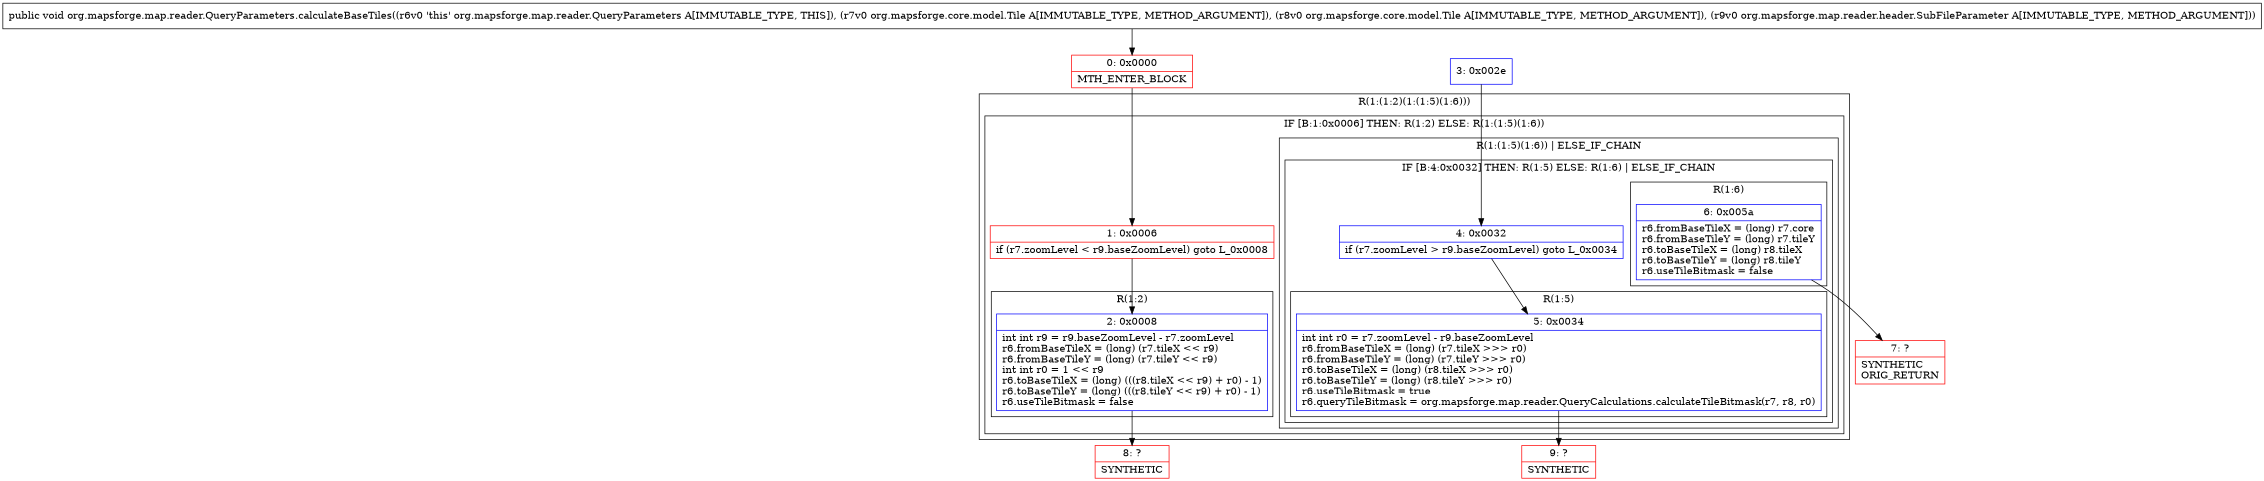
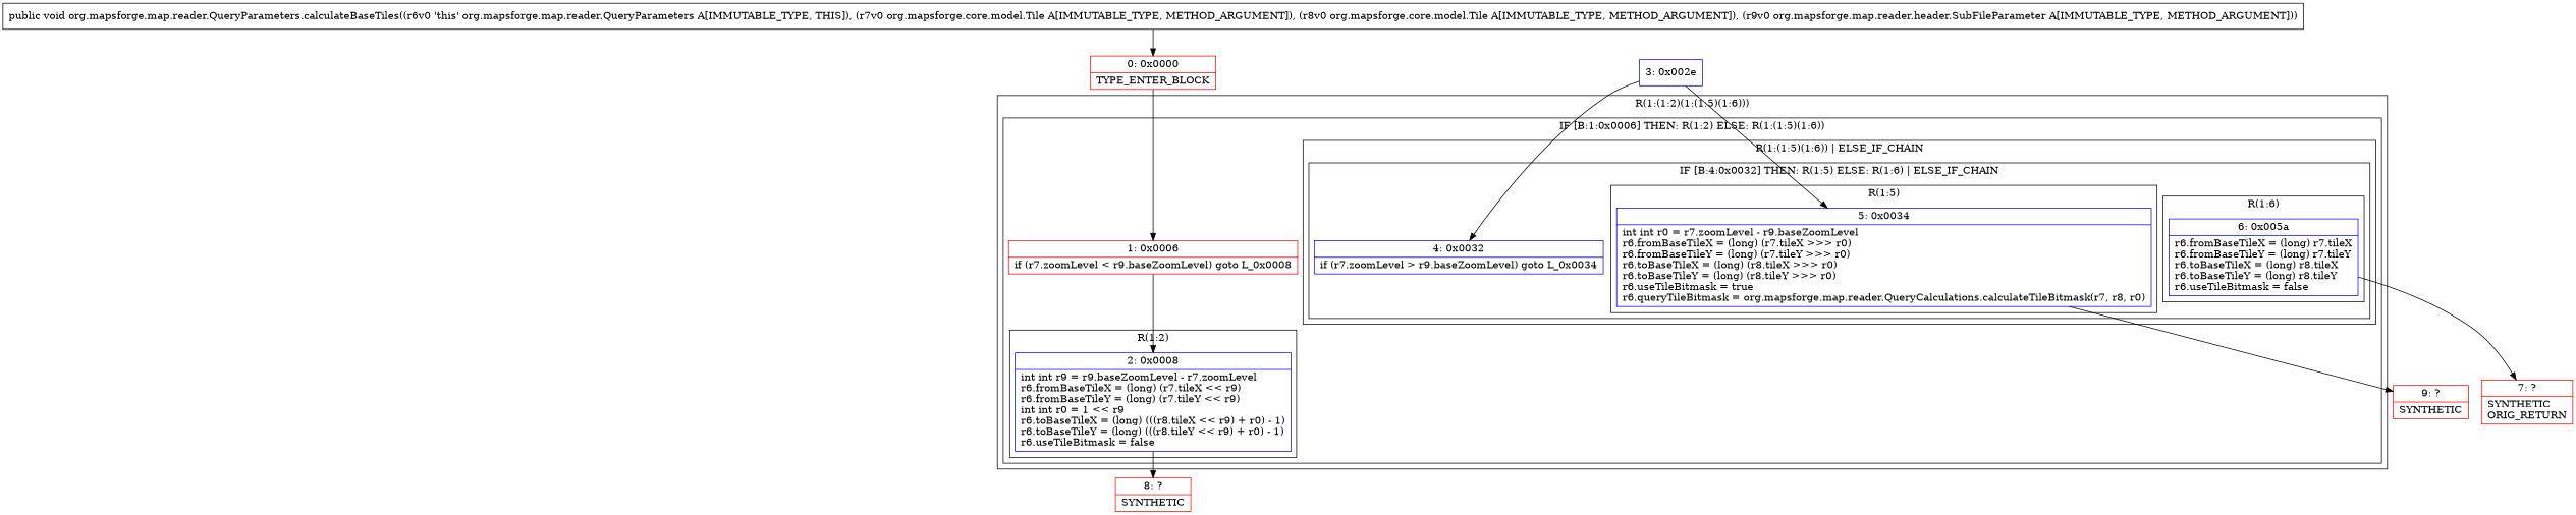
  digraph {
    fontname="DejaVu Serif"
    node [color=blue fontname="DejaVu Serif" shape=record]
    edge [fontname="DejaVu Serif"]
    n1 [label="{2\:\ 0x0008|int int r9 = r9.baseZoomLevel \- r7.zoomLevel\lr6.fromBaseTileX = (long) (r7.tileX \<\< r9)\lr6.fromBaseTileY = (long) (r7.tileY \<\< r9)\lint int r0 = 1 \<\< r9\lr6.toBaseTileX = (long) (((r8.tileX \<\< r9) + r0) \- 1)\lr6.toBaseTileY = (long) (((r8.tileY \<\< r9) + r0) \- 1)\lr6.useTileBitmask = false\l}"]
    n2 [label="{5\:\ 0x0034|int int r0 = r7.zoomLevel \- r9.baseZoomLevel\lr6.fromBaseTileX = (long) (r7.tileX \>\>\> r0)\lr6.fromBaseTileY = (long) (r7.tileY \>\>\> r0)\lr6.toBaseTileX = (long) (r8.tileX \>\>\> r0)\lr6.toBaseTileY = (long) (r8.tileY \>\>\> r0)\lr6.useTileBitmask = true\lr6.queryTileBitmask = org.mapsforge.map.reader.QueryCalculations.calculateTileBitmask(r7, r8, r0)\l}"]
-   n3 [label="{6\:\ 0x005a|r6.fromBaseTileX = (long) r7.core\lr6.fromBaseTileY = (long) r7.tileY\lr6.toBaseTileX = (long) r8.tileX\lr6.toBaseTileY = (long) r8.tileY\lr6.useTileBitmask = false\l}"]
+   n3 [label="{6\:\ 0x005a|r6.fromBaseTileX = (long) r7.tileX\lr6.fromBaseTileY = (long) r7.tileY\lr6.toBaseTileX = (long) r8.tileX\lr6.toBaseTileY = (long) r8.tileY\lr6.useTileBitmask = false\l}"]
    n4 [label="{4\:\ 0x0032|if (r7.zoomLevel \> r9.baseZoomLevel) goto L_0x0034\l}"]
    n5 [color=red label="{1\:\ 0x0006|if (r7.zoomLevel \< r9.baseZoomLevel) goto L_0x0008\l}"]
    n6 [color=red label="{8\:\ ?|SYNTHETIC\l}"]
    n7 [color=red label="{9\:\ ?|SYNTHETIC\l}"]
    n8 [color=red label="{7\:\ ?|SYNTHETIC\lORIG_RETURN\l}"]
    n9 [label="{3\:\ 0x002e}"]
-   n10 [color=red label="{0\:\ 0x0000|MTH_ENTER_BLOCK\l}"]
+   n10 [color=red label="{0\:\ 0x0000|TYPE_ENTER_BLOCK\l}"]
    n11 [label="{public void org.mapsforge.map.reader.QueryParameters.calculateBaseTiles((r6v0 'this' org.mapsforge.map.reader.QueryParameters A[IMMUTABLE_TYPE, THIS]), (r7v0 org.mapsforge.core.model.Tile A[IMMUTABLE_TYPE, METHOD_ARGUMENT]), (r8v0 org.mapsforge.core.model.Tile A[IMMUTABLE_TYPE, METHOD_ARGUMENT]), (r9v0 org.mapsforge.map.reader.header.SubFileParameter A[IMMUTABLE_TYPE, METHOD_ARGUMENT])) }" color=""]
    subgraph cluster_1 {
      label="R(1:(1:2)(1:(1:5)(1:6)))"
      subgraph cluster_2 {
        label="IF [B:1:0x0006] THEN: R(1:2) ELSE: R(1:(1:5)(1:6))"
        n5
        subgraph cluster_3 {
          label="R(1:2)"
          n1
        }
        subgraph cluster_4 {
          label="R(1:(1:5)(1:6)) | ELSE_IF_CHAIN\l"
          subgraph cluster_5 {
            label="IF [B:4:0x0032] THEN: R(1:5) ELSE: R(1:6) | ELSE_IF_CHAIN\l"
            n4
            subgraph cluster_6 {
              label="R(1:5)"
              n2
            }
            subgraph cluster_7 {
              label="R(1:6)"
              n3
            }
          }
        }
      }
    }
    n1 -> n6
    n2 -> n7
    n3 -> n8
-   n4 -> n2
+   n9 -> n2
    n5 -> n1
    n9 -> n4
    n10 -> n5
    n11 -> n10
  }
